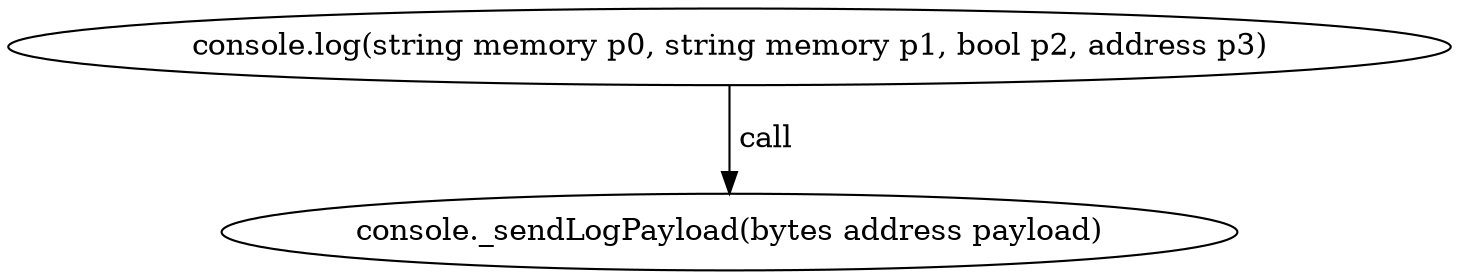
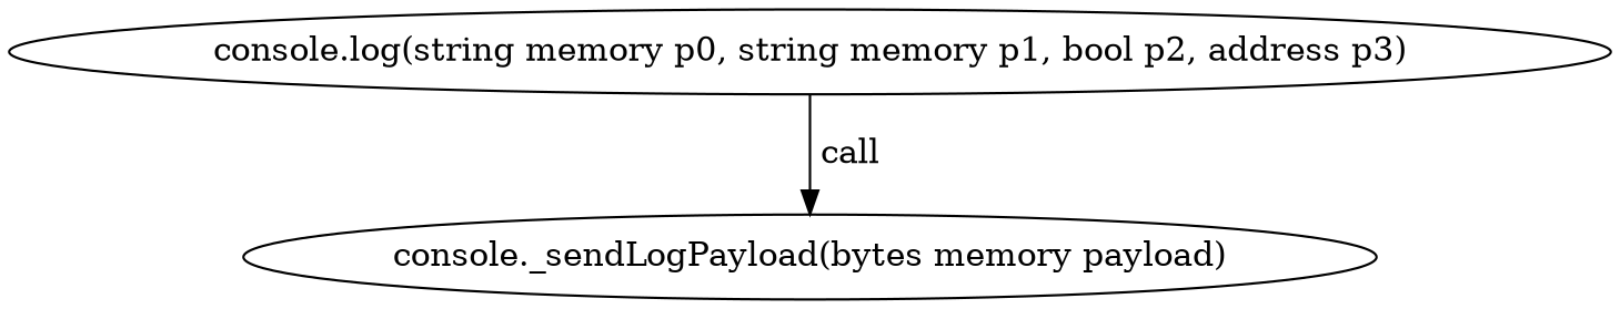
  digraph {
    "console.log(string memory p0, string memory p1, bool p2, address p3)" [height=0.5 width=7.8833]
-   "console._sendLogPayload(bytes memory payload)" [height=0.5 width=5.7372 label="console._sendLogPayload(bytes address payload)"]
+   "console._sendLogPayload(bytes memory payload)" [height=0.5 width=5.7372]
    "console.log(string memory p0, string memory p1, bool p2, address p3)" -> "console._sendLogPayload(bytes memory payload)" [label=" call"]
  }
